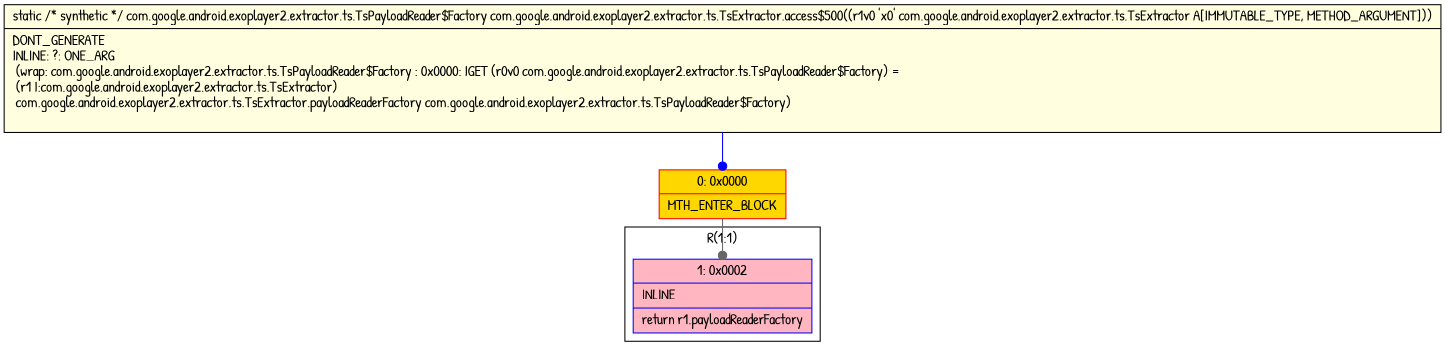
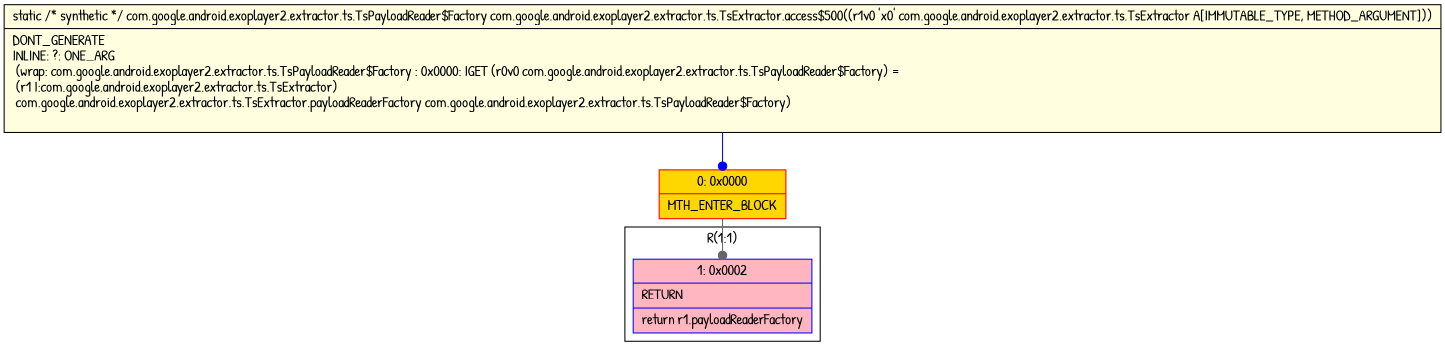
  digraph {
    fontname="Patrick Hand"
    node [shape=record style=filled fontname="Patrick Hand"]
    edge [arrowhead=dot fontname="Patrick Hand"]
-   n1 [color=blue label="{1\:\ 0x0002|INLINE\l|return r1.payloadReaderFactory\l}" fillcolor=lightpink]
+   n1 [color=blue label="{1\:\ 0x0002|RETURN\l|return r1.payloadReaderFactory\l}" fillcolor=lightpink]
    n2 [color=red label="{0\:\ 0x0000|MTH_ENTER_BLOCK\l}" fillcolor=gold]
    n3 [label="{static \/* synthetic *\/ com.google.android.exoplayer2.extractor.ts.TsPayloadReader$Factory com.google.android.exoplayer2.extractor.ts.TsExtractor.access$500((r1v0 'x0' com.google.android.exoplayer2.extractor.ts.TsExtractor A[IMMUTABLE_TYPE, METHOD_ARGUMENT]))  | DONT_GENERATE\lINLINE: ?: ONE_ARG  \l  (wrap: com.google.android.exoplayer2.extractor.ts.TsPayloadReader$Factory : 0x0000: IGET  (r0v0 com.google.android.exoplayer2.extractor.ts.TsPayloadReader$Factory) = \l  (r1 I:com.google.android.exoplayer2.extractor.ts.TsExtractor)\l com.google.android.exoplayer2.extractor.ts.TsExtractor.payloadReaderFactory com.google.android.exoplayer2.extractor.ts.TsPayloadReader$Factory)\l\l}" fillcolor=lightyellow]
    subgraph cluster_1 {
      label="R(1:1)"
      n1
    }
    n2 -> n1 [color=gray40]
    n3 -> n2 [color=blue]
  }
